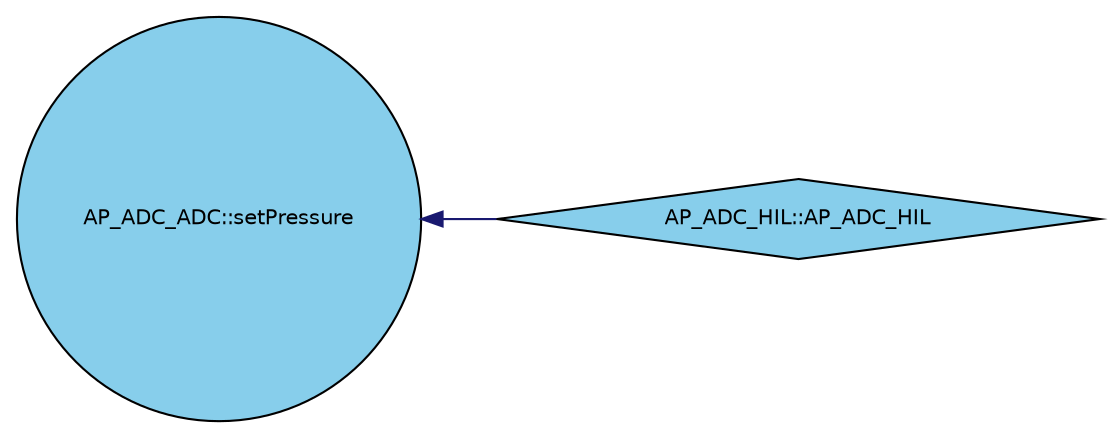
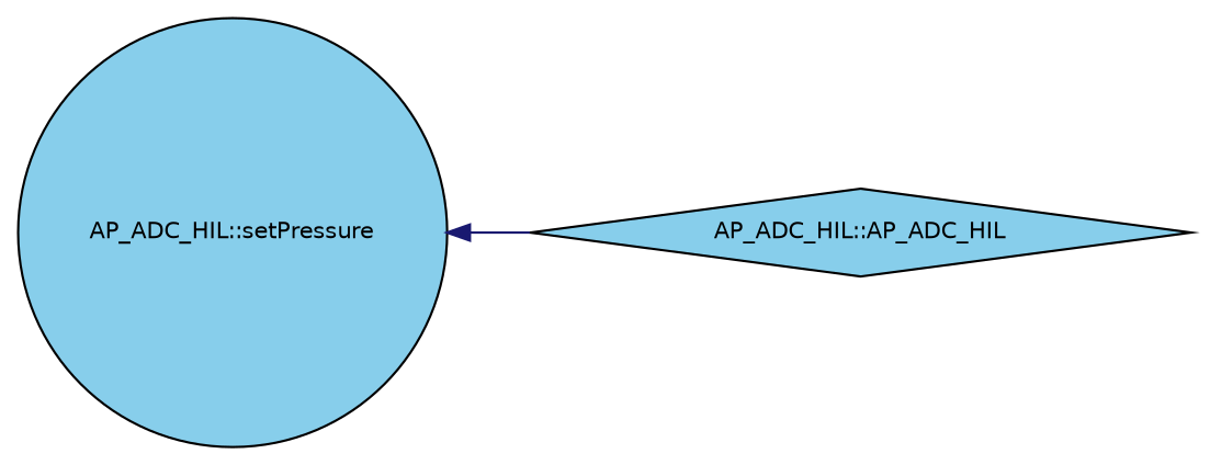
  digraph {
    rankdir=LR
    node [color=black fillcolor=skyblue fontname=Helvetica fontsize=10 style=filled]
-   n1 [fontcolor=black height=0.2 label="AP_ADC_ADC::setPressure" shape=circle width=0.4]
+   n1 [fontcolor=black height=0.2 label="AP_ADC_HIL::setPressure" shape=circle width=0.4]
    n2 [height=0.2 label="AP_ADC_HIL::AP_ADC_HIL" shape=diamond width=0.4]
    n1 -> n2 [color=midnightblue dir=back fontname=Helvetica fontsize=10 labelfontname=Helvetica labelfontsize=10 style=solid]
  }
